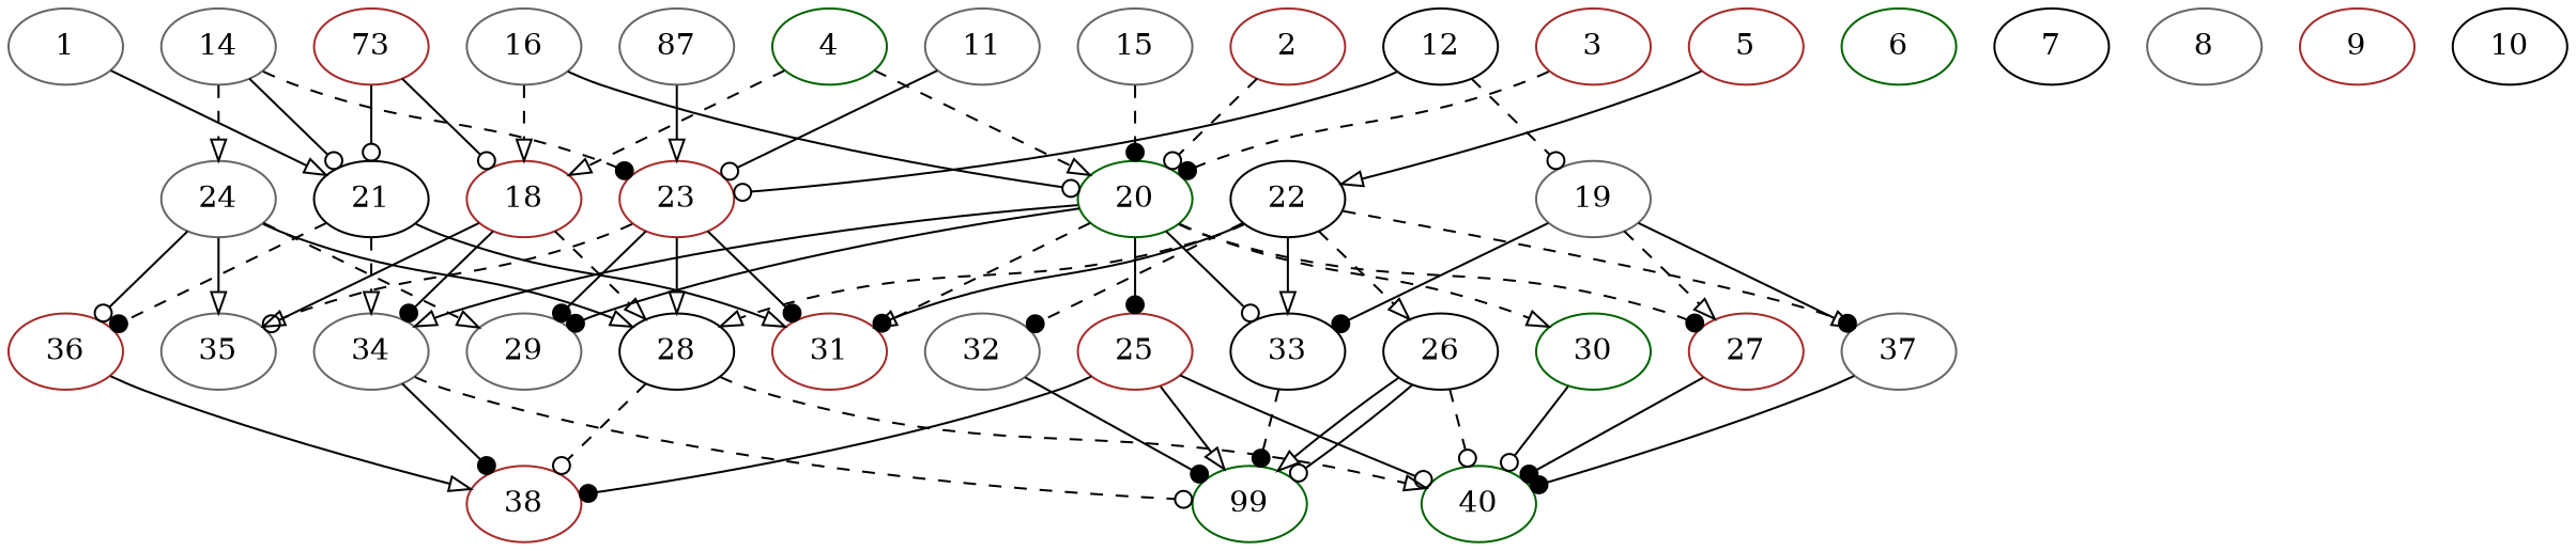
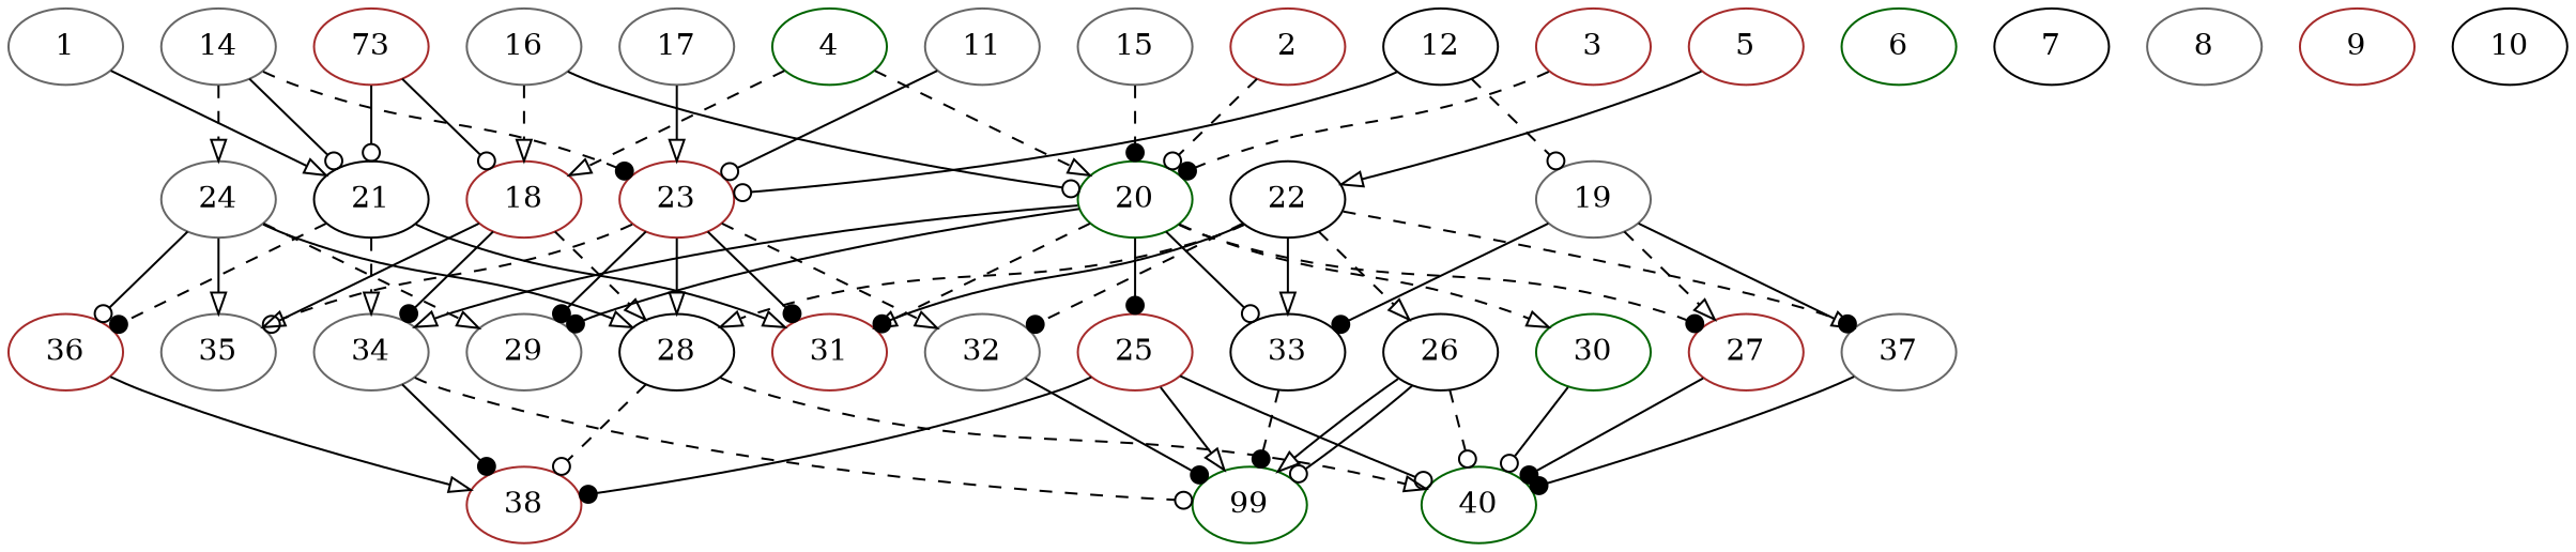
  digraph {
    node [alpha=0.03 color=gray40]
    edge [arrowhead=onormal style=solid]
    1 [alpha=0.16 expect_size=44774400]
    21 [color=black expect_size=28223488]
    34 [alpha=0.05 expect_size=30175232]
    31 [color=brown expect_size=46262272]
    36 [alpha=0.05 color=brown expect_size=25391104]
    38 [color=brown expect_size=46392320]
    n7 [alpha=0.15 color=darkgreen expect_size=17143808 label=99]
    2 [alpha=0.08 color=brown expect_size=9051136]
    20 [alpha=0.15 color=darkgreen expect_size=37997568]
    27 [alpha=0.12 color=brown expect_size=6088704]
    33 [alpha=0.11 color=black expect_size=36093952]
    25 [alpha=0.08 color=brown expect_size=42544128]
    29 [alpha=0.02 expect_size=51522560]
    30 [alpha=0.14 color=darkgreen expect_size=11722752]
    40 [alpha=0.02 color=darkgreen expect_size=22844416]
    3 [alpha=0.07 color=brown expect_size=40223744]
    4 [alpha=0.04 color=darkgreen expect_size=24278016]
    18 [alpha=0.13 color=brown expect_size=22824960]
    28 [alpha=0.08 color=black expect_size=20411392]
    35 [alpha=0.11 expect_size=7212032]
    5 [alpha=0.16 color=brown expect_size=16245760]
    22 [alpha=0.13 color=black expect_size=7027712]
    37 [alpha=0.00 expect_size=17447936]
    26 [alpha=0.17 color=black expect_size=38532096]
    32 [alpha=0.06 expect_size=5931008]
    6 [alpha=0.13 color=darkgreen expect_size=32348160]
    7 [alpha=0.06 color=black expect_size=21066752]
    8 [alpha=0.02 expect_size=51720192]
    9 [alpha=0.04 color=brown expect_size=51197952]
    10 [alpha=0.16 color=black expect_size=43632640]
    11 [alpha=0.11 expect_size=48389120]
    23 [alpha=0.17 color=brown expect_size=37482496]
    12 [alpha=0.13 color=black expect_size=38329344]
    19 [expect_size=27703296]
    n35 [alpha=0.05 color=brown expect_size=9315328 label=73]
    14 [alpha=0.18 expect_size=24941568]
    24 [alpha=0.10 expect_size=48404480]
    15 [alpha=0.18 expect_size=34540544]
    16 [alpha=0.06 expect_size=24213504]
-   17 [alpha=0.06 expect_size=8821760 label=87]
+   17 [alpha=0.06 expect_size=8821760]
    1 -> 21
    21 -> 34 [style=dashed]
    21 -> 31
    21 -> 36 [arrowhead=dot style=dashed]
    34 -> 38 [arrowhead=dot]
    34 -> n7 [arrowhead=odot style=dashed]
    36 -> 38
    2 -> 20 [arrowhead=odot style=dashed]
    20 -> 34
    20 -> 31 [style=dashed]
    20 -> 27 [arrowhead=dot style=dashed]
    20 -> 33 [arrowhead=odot]
    20 -> 25 [arrowhead=dot]
    20 -> 29 [arrowhead=dot]
    20 -> 30 [style=dashed]
    27 -> 40 [arrowhead=dot]
    33 -> n7 [arrowhead=dot style=dashed]
    25 -> 38 [arrowhead=dot]
    25 -> n7
    25 -> 40 [arrowhead=odot]
    30 -> 40 [arrowhead=odot]
    3 -> 20 [arrowhead=dot style=dashed]
    4 -> 20 [style=dashed]
    4 -> 18 [style=dashed]
    18 -> 34 [arrowhead=dot]
    18 -> 28 [style=dashed]
    18 -> 35 [arrowhead=odot]
    28 -> 38 [arrowhead=odot style=dashed]
    28 -> 40 [style=dashed]
    5 -> 22
    22 -> 31 [arrowhead=dot]
    22 -> 33
    22 -> 28 [style=dashed]
    22 -> 37 [arrowhead=dot style=dashed]
    22 -> 26 [style=dashed]
    22 -> 32 [arrowhead=dot style=dashed]
    37 -> 40 [arrowhead=dot]
    26 -> n7
    26 -> n7 [arrowhead=odot]
    26 -> 40 [arrowhead=odot style=dashed]
    32 -> n7 [arrowhead=dot]
    11 -> 23 [arrowhead=odot]
    23 -> 31 [arrowhead=dot]
    23 -> 29 [arrowhead=dot]
    23 -> 28
    23 -> 35 [style=dashed]
+   23 -> 32 [style=dashed]
    12 -> 23 [arrowhead=odot]
    12 -> 19 [arrowhead=odot style=dashed]
    19 -> 27 [style=dashed]
    19 -> 33 [arrowhead=dot]
    19 -> 37
    n35 -> 21 [arrowhead=odot]
    n35 -> 18 [arrowhead=odot]
    14 -> 21 [arrowhead=odot]
    14 -> 23 [arrowhead=dot style=dashed]
    14 -> 24 [style=dashed]
    24 -> 36 [arrowhead=odot]
    24 -> 29 [style=dashed]
    24 -> 28
    24 -> 35
    15 -> 20 [arrowhead=dot style=dashed]
    16 -> 20 [arrowhead=odot]
    16 -> 18 [style=dashed]
    17 -> 23
  }
